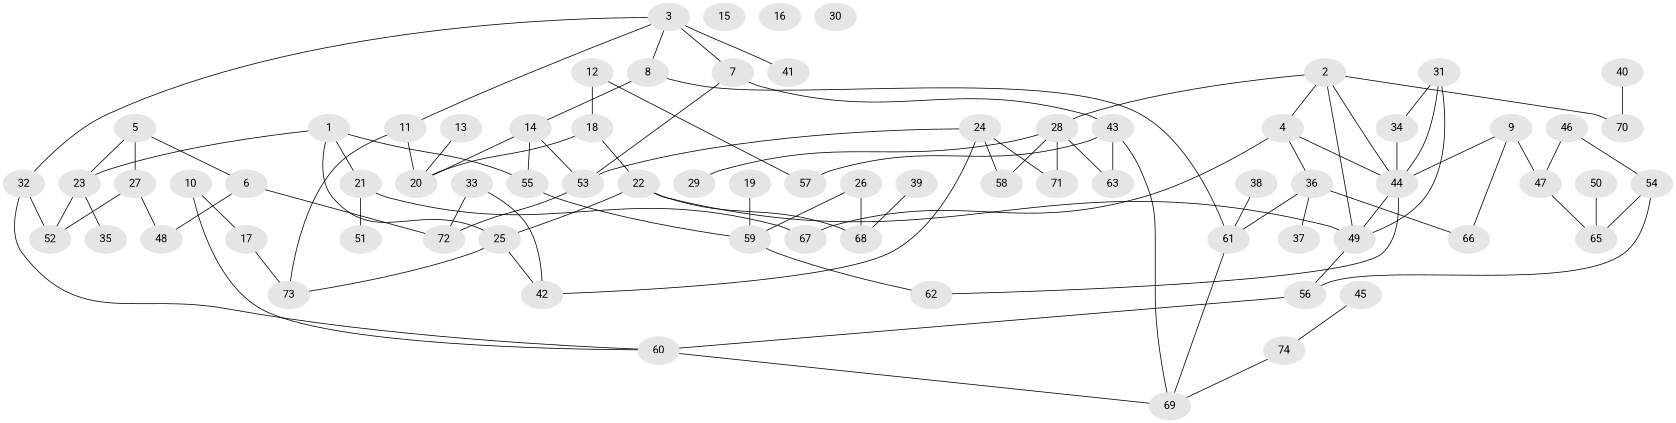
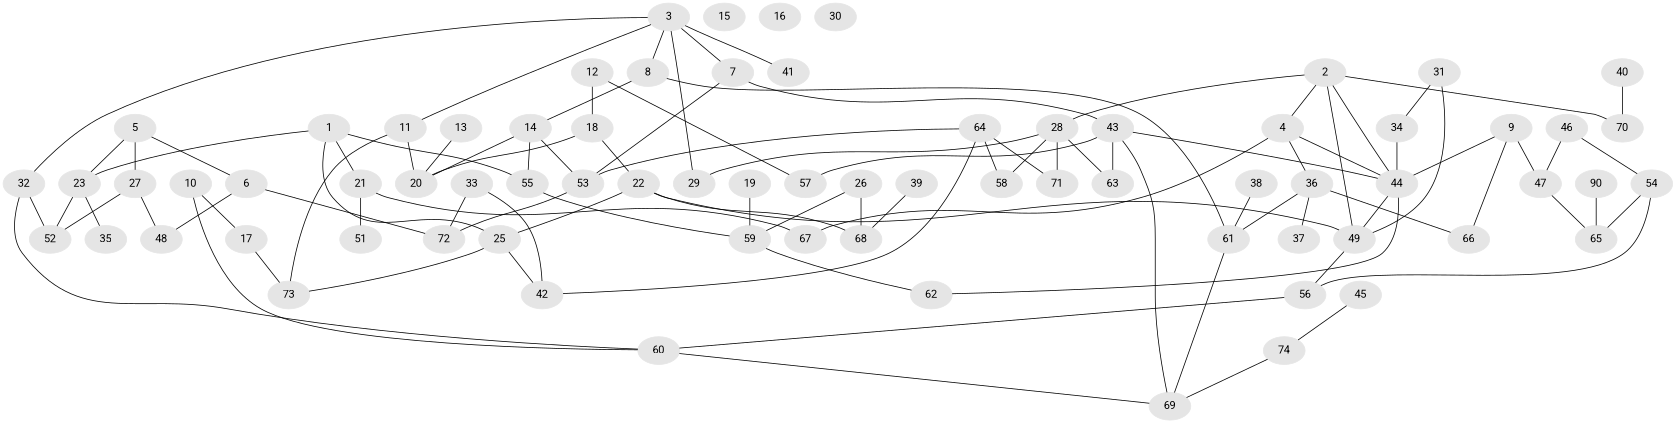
  graph {
    fontname=Roboto
    node [color=gray90 fontname=Roboto style=filled]
    edge [fontname=Roboto]
    1
    21
    23
    25
    55
    67
    51
    52
    35
    73
    42
    59
    2
    4
    28
    44
    49
    70
    36
    29
    58
    71
    63
    62
    56
    3
    7
    8
    11
    32
    41
    43
    53
    14
    61
    20
    60
    66
    37
    5
    6
    27
    48
    72
    57
    69
    9
    47
    65
    10
    17
    12
    18
    22
    13
    15
    16
    68
    19
-   24
+   24 [label=64]
    26
    30
    31
    34
    33
    38
    39
    40
    n69 [label=74]
    45
    46
    54
-   50
+   50 [label=90]
    1 -- 21
    1 -- 23
    1 -- 25
    1 -- 55
    21 -- 67
    21 -- 51
    23 -- 52
    23 -- 35
    25 -- 73
    25 -- 42
    55 -- 59
    59 -- 62
    2 -- 4
    2 -- 28
    2 -- 44
    2 -- 49
    2 -- 70
    4 -- 67
    4 -- 44
    4 -- 36
    28 -- 29
    28 -- 58
    28 -- 71
    28 -- 63
    44 -- 49
    44 -- 62
    49 -- 56
    36 -- 61
    36 -- 66
    36 -- 37
    56 -- 60
+   3 -- 29
    3 -- 7
    3 -- 8
    3 -- 11
    3 -- 32
    3 -- 41
    7 -- 43
    7 -- 53
    8 -- 14
    8 -- 61
    11 -- 73
    11 -- 20
    32 -- 52
    32 -- 60
    43 -- 63
    43 -- 57
    43 -- 69
    53 -- 72
    14 -- 55
    14 -- 53
    14 -- 20
    61 -- 69
    60 -- 69
    5 -- 23
    5 -- 6
    5 -- 27
    6 -- 48
    6 -- 72
    27 -- 52
    27 -- 48
    9 -- 44
    9 -- 66
    9 -- 47
    47 -- 65
    10 -- 60
    10 -- 17
    17 -- 73
    12 -- 57
    12 -- 18
    18 -- 20
    18 -- 22
    22 -- 25
    22 -- 49
    22 -- 68
    13 -- 20
    19 -- 59
    24 -- 42
    24 -- 58
    24 -- 71
    24 -- 53
    26 -- 59
    26 -- 68
-   31 -- 44
+   43 -- 44
    31 -- 49
    31 -- 34
    34 -- 44
    33 -- 42
    33 -- 72
    38 -- 61
    39 -- 68
    40 -- 70
    n69 -- 69
    45 -- n69
    46 -- 47
    46 -- 54
    54 -- 56
    54 -- 65
    50 -- 65
  }
